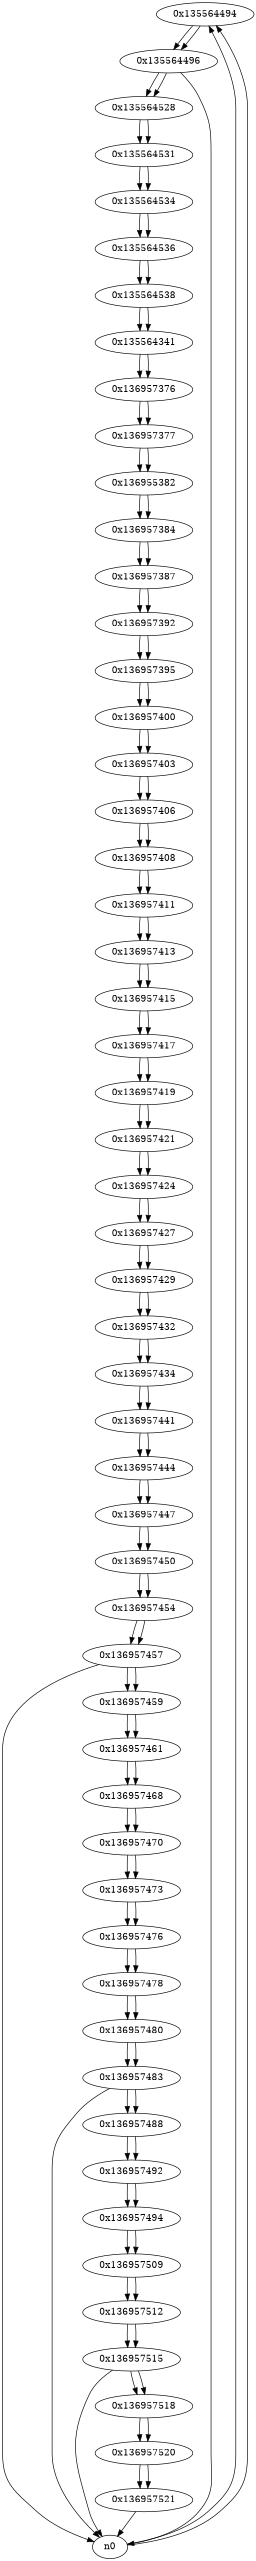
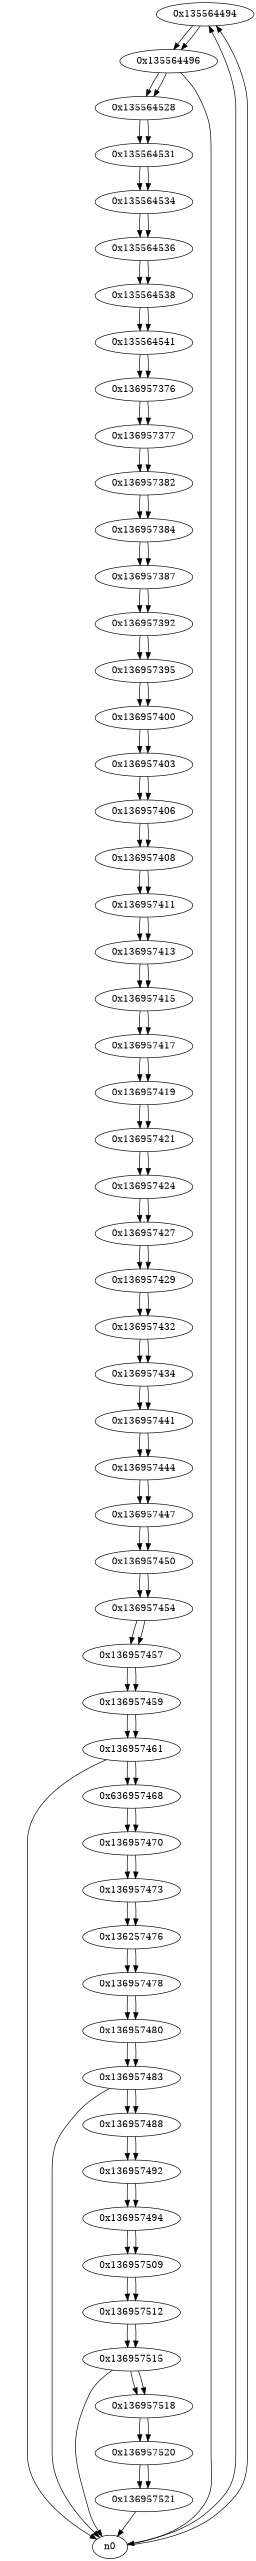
  digraph {
    n1 [label="0x135564494"]
    n2 [label="0x135564496"]
    n3 [label="0x135564528"]
    n0
    n4 [label="0x135564531"]
    n5 [label="0x135564534"]
    n6 [label="0x135564536"]
    n7 [label="0x135564538"]
-   n8 [label="0x135564341"]
+   n8 [label="0x135564541"]
    n9 [label="0x136957376"]
    n10 [label="0x136957377"]
-   n11 [label="0x136955382"]
+   n11 [label="0x136957382"]
    n12 [label="0x136957384"]
    n13 [label="0x136957387"]
    n14 [label="0x136957392"]
    n15 [label="0x136957395"]
    n16 [label="0x136957400"]
    n17 [label="0x136957403"]
    n18 [label="0x136957406"]
    n19 [label="0x136957408"]
    n20 [label="0x136957411"]
    n21 [label="0x136957413"]
    n22 [label="0x136957415"]
    n23 [label="0x136957417"]
    n24 [label="0x136957419"]
    n25 [label="0x136957421"]
    n26 [label="0x136957424"]
    n27 [label="0x136957427"]
    n28 [label="0x136957429"]
    n29 [label="0x136957432"]
    n30 [label="0x136957434"]
    n31 [label="0x136957441"]
    n32 [label="0x136957444"]
    n33 [label="0x136957447"]
    n34 [label="0x136957450"]
    n35 [label="0x136957454"]
    n36 [label="0x136957457"]
    n37 [label="0x136957459"]
    n38 [label="0x136957461"]
-   n39 [label="0x136957468"]
+   n39 [label="0x636957468"]
    n40 [label="0x136957470"]
    n41 [label="0x136957473"]
-   n42 [label="0x136957476"]
+   n42 [label="0x136257476"]
    n43 [label="0x136957478"]
    n44 [label="0x136957480"]
    n45 [label="0x136957483"]
    n46 [label="0x136957488"]
    n47 [label="0x136957492"]
    n48 [label="0x136957494"]
    n49 [label="0x136957509"]
    n50 [label="0x136957512"]
    n51 [label="0x136957515"]
    n52 [label="0x136957518"]
    n53 [label="0x136957520"]
    n54 [label="0x136957521"]
    n1 -> n2
    n1 -> n2
    n2 -> n3
    n2 -> n3
    n2 -> n0
    n3 -> n4
    n3 -> n4
    n0 -> n1
    n0 -> n1
    n4 -> n5
    n4 -> n5
    n5 -> n6
    n5 -> n6
    n6 -> n7
    n6 -> n7
    n7 -> n8
    n7 -> n8
    n8 -> n9
    n8 -> n9
    n9 -> n10
    n9 -> n10
    n10 -> n11
    n10 -> n11
    n11 -> n12
    n11 -> n12
    n12 -> n13
    n12 -> n13
    n13 -> n14
    n13 -> n14
    n14 -> n15
    n14 -> n15
    n15 -> n16
    n15 -> n16
    n16 -> n17
    n16 -> n17
    n17 -> n18
    n17 -> n18
    n18 -> n19
    n18 -> n19
    n19 -> n20
    n19 -> n20
    n20 -> n21
    n20 -> n21
    n21 -> n22
    n21 -> n22
    n22 -> n23
    n22 -> n23
    n23 -> n24
    n23 -> n24
    n24 -> n25
    n24 -> n25
    n25 -> n26
    n25 -> n26
    n26 -> n27
    n26 -> n27
    n27 -> n28
    n27 -> n28
    n28 -> n29
    n28 -> n29
    n29 -> n30
    n29 -> n30
    n30 -> n31
    n30 -> n31
    n31 -> n32
    n31 -> n32
    n32 -> n33
    n32 -> n33
    n33 -> n34
    n33 -> n34
    n34 -> n35
    n34 -> n35
    n35 -> n36
    n35 -> n36
    n36 -> n37
    n36 -> n37
    n37 -> n38
    n37 -> n38
-   n36 -> n0
+   n38 -> n0
    n38 -> n39
    n38 -> n39
    n39 -> n40
    n39 -> n40
    n40 -> n41
    n40 -> n41
    n41 -> n42
    n41 -> n42
    n42 -> n43
    n42 -> n43
    n43 -> n44
    n43 -> n44
    n44 -> n45
    n44 -> n45
    n45 -> n0
    n45 -> n46
    n45 -> n46
    n46 -> n47
    n46 -> n47
    n47 -> n48
    n47 -> n48
    n48 -> n49
    n48 -> n49
    n49 -> n50
    n49 -> n50
    n50 -> n51
    n50 -> n51
    n51 -> n0
    n51 -> n52
    n51 -> n52
    n52 -> n53
    n52 -> n53
    n53 -> n54
    n53 -> n54
    n54 -> n0
  }
